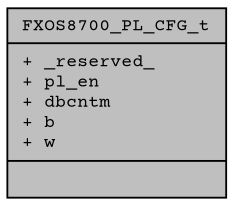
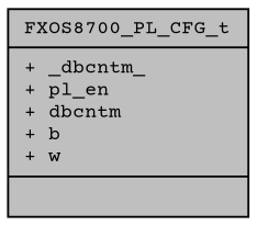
  digraph {
    fontname="Courier Prime"
-   n1 [color=black fillcolor=grey75 fontcolor=black fontname="Courier Prime" fontsize=10 height=0.2 label="{FXOS8700_PL_CFG_t\n|+ _reserved_\l+ pl_en\l+ dbcntm\l+ b\l+ w\l|}" shape=record style=filled width=0.4]
+   n1 [color=black fillcolor=grey75 fontcolor=black fontname="Courier Prime" fontsize=10 height=0.2 label="{FXOS8700_PL_CFG_t\n|+ _dbcntm_\l+ pl_en\l+ dbcntm\l+ b\l+ w\l|}" shape=record style=filled width=0.4]
  }
